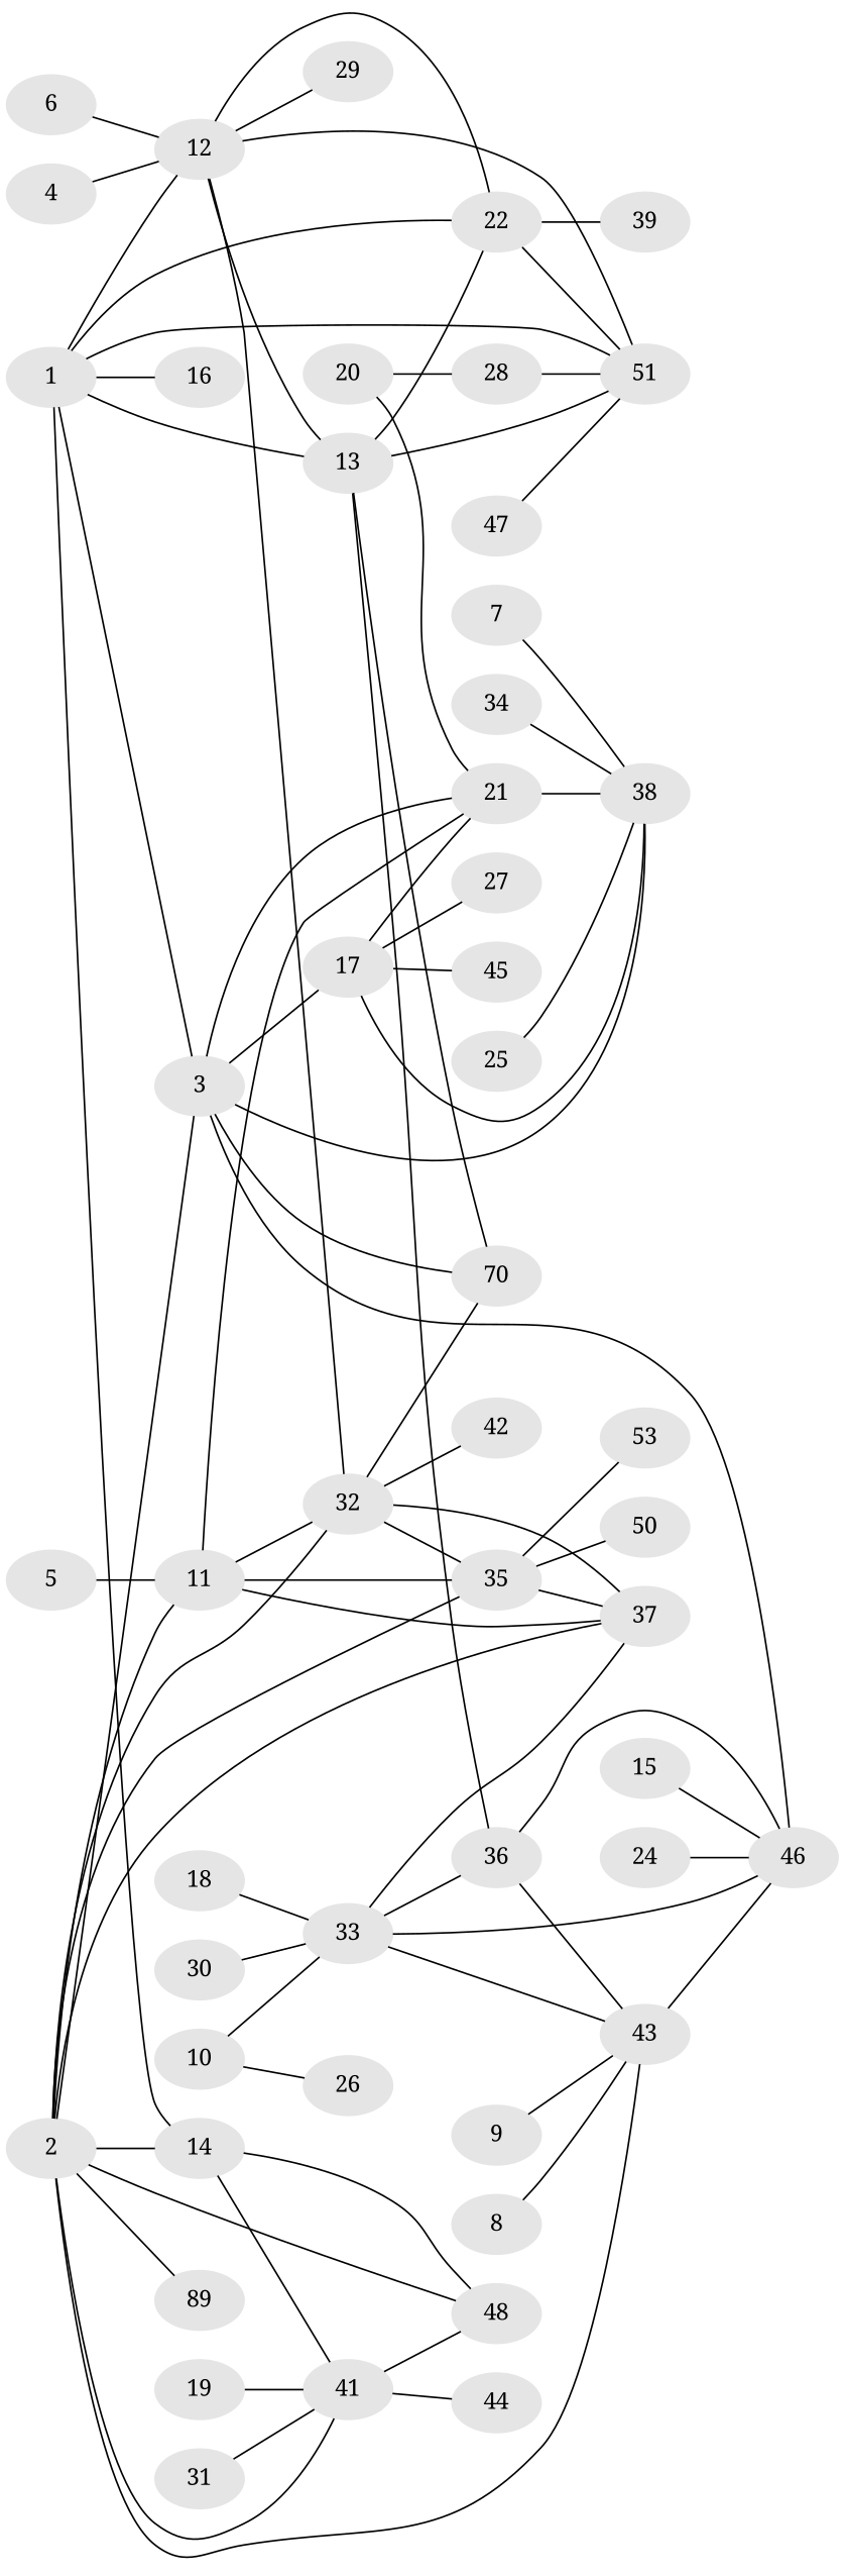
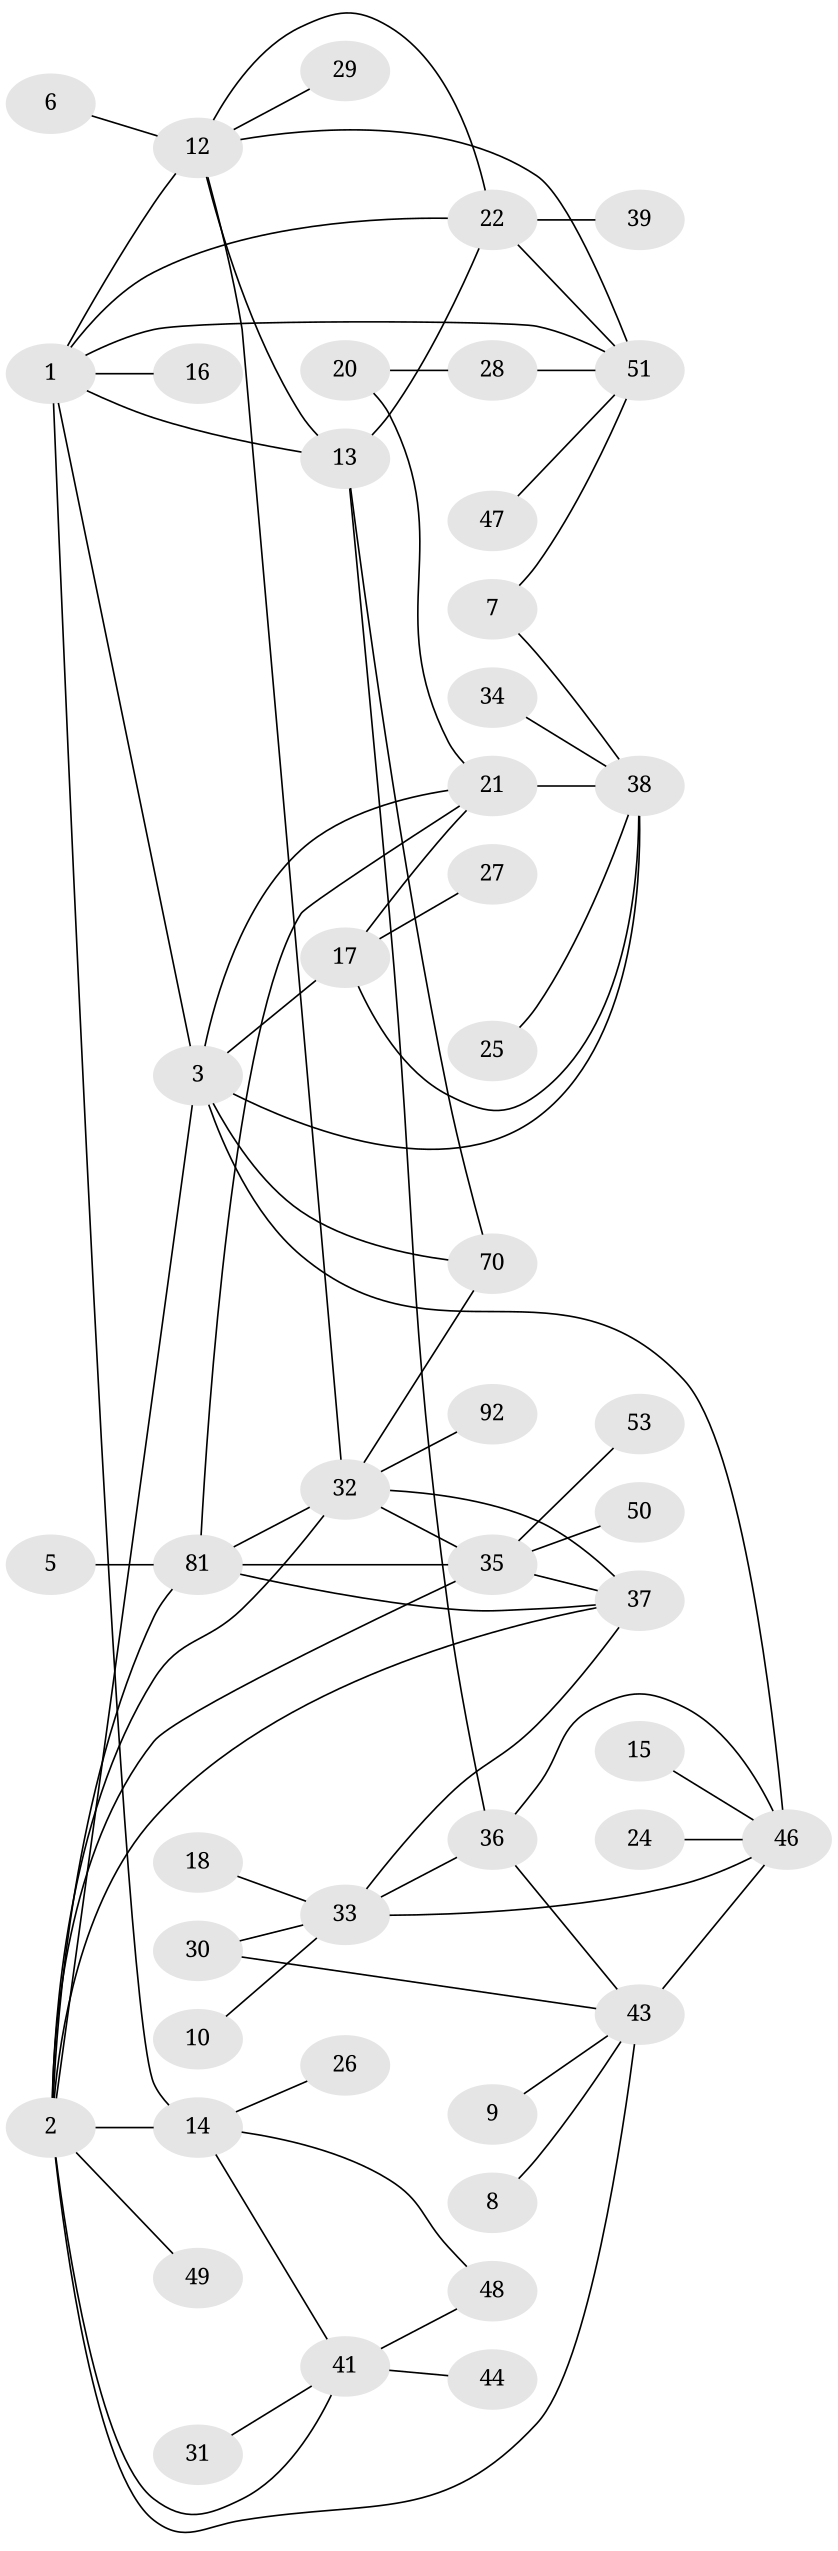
  graph {
    fontname="Noto Serif"
    rankdir=LR
    node [color=gray90 fontname="Noto Serif" style=filled]
    edge [fontname="Noto Serif" weight=1.0]
    1
    3
    12
    13
    14
    16
    22
    51
    17
    21
    38
    n12 [label=70]
    46
    32
    29
    36
    41
    48
    26
    39
    2
-   11
+   11 [label=81]
    35
    37
    43
-   49 [label=89]
-   42
+   49
+   42 [label=92]
    50
    n29 [label=53]
    44
    27
-   45
-   4
    5
    6
    7
    8
    9
    10
    33
    15
    18
-   19
    20
    28
    24
    25
    30
    31
    34
    47
    1 -- 3
    1 -- 12
    1 -- 13
    1 -- 14
    1 -- 16
    1 -- 22
    1 -- 51
    3 -- 17
    3 -- 21 [weight=2.0]
    3 -- 38
    3 -- n12
    3 -- 46
    12 -- 13
    12 -- 22
    12 -- 51
    12 -- 32
    12 -- 29
    13 -- 22
-   13 -- 51
+   7 -- 51
    13 -- n12
    13 -- 36
    14 -- 41
    14 -- 48 [weight=2.0]
-   10 -- 26
+   14 -- 26
    22 -- 51
    22 -- 39
    17 -- 21 [weight=2.0]
    17 -- 38
    17 -- 27
-   17 -- 45
    21 -- 38 [weight=2.0]
    32 -- n12
    32 -- 35
    32 -- 37
    32 -- 42
    36 -- 46 [weight=2.0]
    36 -- 43
    41 -- 48 [weight=2.0]
    41 -- 44
    2 -- 3
    2 -- 14
    2 -- 32
    2 -- 41
-   2 -- 48 [weight=2.0]
    2 -- 11
    2 -- 35
    2 -- 37
    2 -- 43
    2 -- 49
    11 -- 21
    11 -- 32
    11 -- 35
    11 -- 37
    35 -- 37
    35 -- 50
    35 -- n29
    43 -- 46 [weight=2.0]
-   4 -- 12
    5 -- 11
    6 -- 12
    7 -- 38
    8 -- 43
    9 -- 43
    10 -- 33
    33 -- 46 [weight=2.0]
    33 -- 36
    33 -- 37
-   33 -- 43
+   30 -- 43
    15 -- 46
    18 -- 33
-   19 -- 41
    20 -- 21
    20 -- 28
    28 -- 51
    24 -- 46
    25 -- 38
    30 -- 33
    31 -- 41
    34 -- 38
    47 -- 51
  }
